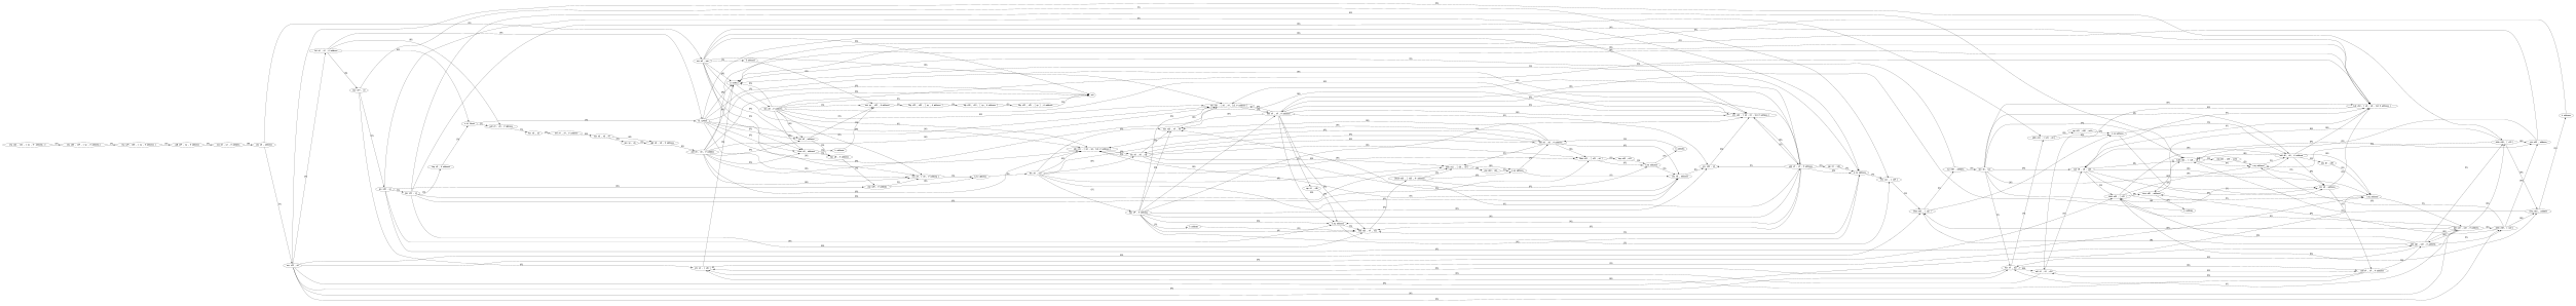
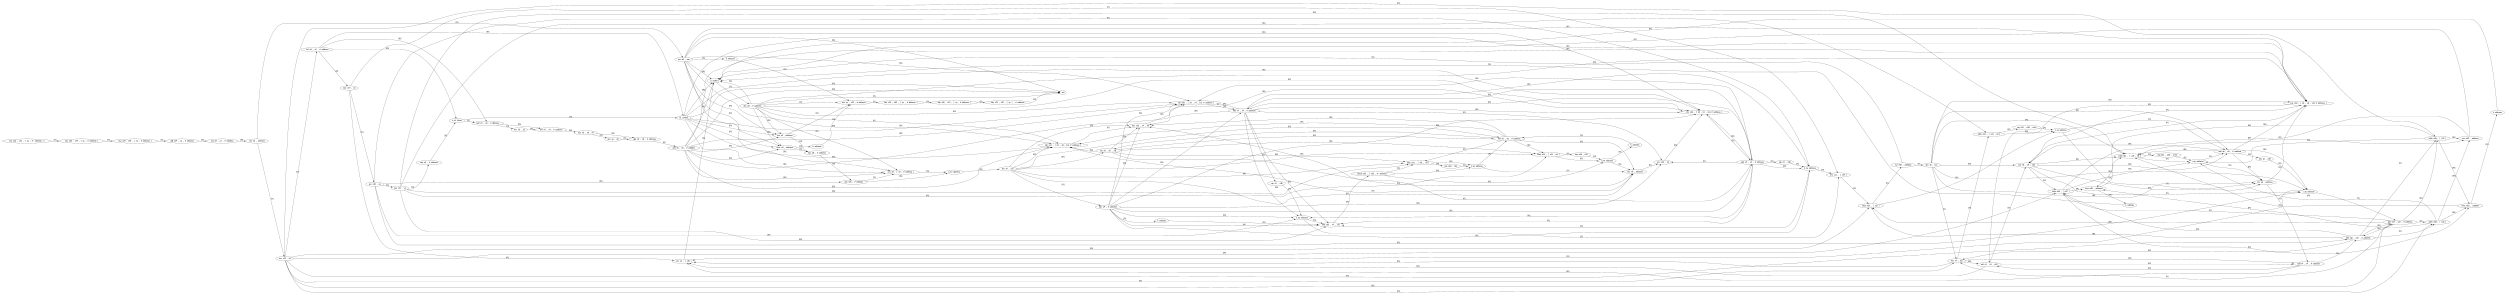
  digraph {
    fontname="IBM Plex Mono"
    rankdir=LR
    node [fontname="IBM Plex Mono"]
    edge [fontname="IBM Plex Mono"]
    n1 [label="stp x22 , x21 , [ sp , #- address ]!"]
    n2 [label="stp x20 , x19 , [ sp , # address ]"]
    n3 [label="stp x29 , x30 , [ sp , # address ]"]
    n4 [label="add x29 , sp , # address"]
    n5 [label="lsr x8 , x2 , # address"]
    n6 [label="cbz x8 , address"]
    n7 [label="mov x22 , x0"]
    n8 [label="mov w0 , wzr"]
    n9 [label="lsl x0 , x2 , # address"]
    n10 [label="ldrb w10 , [ x22 ]"]
    n11 [label="mov x9 , x22"]
    n12 [label="add x22 , x22 , # address"]
    n13 [label="add x22 , x22 , # address"]
    n14 [label="ldrb w10 , [ x22 ]"]
    n15 [label="ldrb w10 , [ x22 ]"]
    n16 [label="ldrb w10 , [ x22 ]"]
    n17 [label="b address"]
    n18 [label="cbnz x0 , address"]
    n19 [label="cbz x0 , address"]
    n20 [label=ret]
    n21 [label="str x8 , [ x0 , # address ]"]
    n22 [label="bl symbol"]
    n23 [label="ldr x10 , [ x0 , x8 , lsl # address ]"]
    n24 [label="str x10 , [ x0 , x9 , lsl # address ]"]
    n25 [label="ldr x11 , [ x0 , x8 , lsl # address ]"]
    n26 [label="str x10 , [ x0 , x9 , lsl # address ]"]
    n27 [label="mov x19 , x3"]
    n28 [label="b.hi ldurb"]
    n29 [label="bl symbol"]
    n30 [label="add x9 , x0 , # address"]
    n31 [label="cbz w10 , address"]
    n32 [label="b.ne address"]
    n33 [label="str x9 , [ x19 ]"]
    n34 [label="ldrb w11 , [ x21 , x8 ]"]
    n35 [label="add x9 , x9 , # address"]
    n36 [label="add x9 , x9 , x10"]
    n37 [label="cbnz w10 , address"]
    n38 [label="cbnz w10 , address"]
    n39 [label="cbz w10 , address"]
    n40 [label="b.eq address"]
    n41 [label="sub sp , x29 , # address"]
    n42 [label="mov w8 , # address"]
    n43 [label="b address"]
    n44 [label="b.lo address"]
    n45 [label="mov w0 , # address"]
    n46 [label="sub x8 , x8 , x10"]
    n47 [label="add x9 , x9 , # address"]
    n48 [label="sub x8 , x8 , x11"]
    n49 [label="add x9 , x9 , # address"]
    n50 [label="mov x20 , x2"]
    n51 [label="str xzr , [ x19 ]"]
    n52 [label="mov x8 , sp"]
    n53 [label="and x9 , x9 , # address"]
    n54 [label="mov x21 , x1"]
    n55 [label="cmp x20 , # address"]
    n56 [label="b.eq address"]
    n57 [label="b.eq address"]
    n58 [label="b.ne address"]
    n59 [label="cmp x0 , # address"]
    n60 [label="add x10 , x9 , x21"]
    n61 [label="ldrb w11 , [ x21 , x8 ]"]
    n62 [label="ldrb w11 , [ x21 , x8 ]"]
    n63 [label="ldrb w11 , [ x21 , x8 ]"]
    n64 [label="ldurb w10 , [ x10 , #- address ]"]
    n65 [label="cmp w11 , w10 , uxtb"]
    n66 [label="b.eq address"]
    n67 [label="cmp w10 , w11"]
    n68 [label="cmp w11 , w10 , uxtb"]
    n69 [label="b.ne address"]
    n70 [label="cmp w10 , w11"]
    n71 [label="sub x8 , x8 , x9"]
    n72 [label="ldp x29 , x30 , [ sp , # address ]"]
    n73 [label="ldp x20 , x19 , [ sp , # address ]"]
    n74 [label="mov sp , x8"]
    n75 [label="add x8 , x8 , # address"]
    n76 [label="and x0 , x8 , # address"]
    n77 [label="ldp x22 , x21 , [ sp ] , # address"]
    n78 [label="mov x8 , xzr"]
    n79 [label="mov w9 , # address"]
    n80 [label="add x8 , x8 , # address"]
    n81 [label="cbz x8 , address"]
    n82 [label="sub x10 , x9 , x8"]
    n83 [label="b address"]
    n84 [label="mov x10 , x9"]
    n85 [label="mov x8 , xzr"]
    n86 [label="cbz x8 , address"]
    n87 [label="add x8 , x8 , # address"]
    n88 [label="cmp x8 , x20"]
    n89 [label="cmp x9 , x20"]
    n90 [label="cmp x9 , x20"]
    n91 [label="b address"]
    n92 [label="b address"]
    n93 [label="b address"]
    n1 -> n2 [label=CFG]
    n2 -> n3 [label=CFG]
    n3 -> n4 [label=CFG]
    n4 -> n5 [label=CFG]
    n5 -> n6 [label=DFG]
    n6 -> n7 [label=CFG]
    n6 -> n8 [label=CFG]
    n7 -> n9 [label=CFG]
    n7 -> n10 [label=DFG]
    n7 -> n11 [label=DFG]
    n7 -> n12 [label=DFG]
    n7 -> n13 [label=DFG]
    n7 -> n14 [label=DFG]
    n7 -> n15 [label=DFG]
    n7 -> n16 [label=DFG]
    n8 -> n17 [label=CFG]
    n8 -> n18 [label=DFG]
    n8 -> n19 [label=DFG]
    n8 -> n20 [label=DFG]
    n8 -> n21 [label=DFG]
    n8 -> n22 [label=DFG]
    n8 -> n23 [label=DFG]
    n8 -> n24 [label=DFG]
    n8 -> n25 [label=DFG]
    n8 -> n26 [label=DFG]
    n9 -> n27 [label=CFG]
    n9 -> n28 [label=DFG]
    n9 -> n29 [label=DFG]
    n9 -> n30 [label=DFG]
    n10 -> n31 [label=DFG]
    n10 -> n32 [label=DFG]
    n11 -> n33 [label=DFG]
    n11 -> n34 [label=CFG]
    n11 -> n35 [label=DFG]
    n11 -> n36 [label=DFG]
    n12 -> n10 [label=DFG]
    n12 -> n11 [label=DFG]
    n12 -> n13 [label=DFG]
    n12 -> n14 [label=DFG]
    n12 -> n15 [label=DFG]
    n12 -> n16 [label=DFG]
    n13 -> n10 [label=DFG]
    n13 -> n11 [label=DFG]
    n13 -> n12 [label=DFG]
    n13 -> n14 [label=DFG]
    n13 -> n15 [label=DFG]
    n13 -> n16 [label=DFG]
    n14 -> n37 [label=DFG]
    n14 -> n38 [label=DFG]
    n14 -> n39 [label=DFG]
    n14 -> n40 [label=DFG]
    n15 -> n37 [label=DFG]
    n15 -> n38 [label=DFG]
    n15 -> n39 [label=DFG]
    n15 -> n40 [label=DFG]
    n16 -> n37 [label=DFG]
    n16 -> n38 [label=DFG]
    n16 -> n39 [label=DFG]
    n16 -> n40 [label=DFG]
    n17 -> n41 [label=CFG]
    n18 -> n42 [label=CFG]
    n18 -> n43 [label=CFG]
    n19 -> n41 [label=CFG]
    n19 -> n42 [label=CFG]
    n21 -> n44 [label=CFG]
    n22 -> n45 [label=CFG]
    n23 -> n36 [label=DFG]
    n23 -> n46 [label=DFG]
    n24 -> n47 [label=CFG]
-   n25 -> n48 [label=DFG]
+   n25 -> n82 [label=DFG]
    n26 -> n49 [label=CFG]
    n27 -> n33 [label=DFG]
    n27 -> n50 [label=CFG]
    n27 -> n51 [label=CFG]
    n28 -> n29 [label=CFG]
    n28 -> n30 [label=CFG]
    n29 -> n18 [label=DFG]
    n29 -> n19 [label=DFG]
    n29 -> n20 [label=DFG]
    n29 -> n21 [label=DFG]
    n29 -> n22 [label=DFG]
    n29 -> n23 [label=DFG]
    n29 -> n24 [label=DFG]
    n29 -> n25 [label=DFG]
    n29 -> n26 [label=DFG]
    n30 -> n52 [label=CFG]
+   n30 -> n53 [label=DFG]
    n31 -> n22 [label=CFG]
    n31 -> n85 [label=CFG]
    n32 -> n86 [label=CFG]
    n32 -> n87 [label=CFG]
    n33 -> n22 [label=CFG]
    n34 -> n32 [label=DFG]
    n34 -> n65 [label=CFG]
    n35 -> n13 [label=CFG]
    n35 -> n33 [label=DFG]
    n35 -> n36 [label=DFG]
    n36 -> n33 [label=DFG]
    n36 -> n35 [label=DFG]
    n36 -> n46 [label=CFG]
    n37 -> n62 [label=CFG]
    n37 -> n92 [label=CFG]
    n38 -> n62 [label=CFG]
    n38 -> n93 [label=CFG]
    n39 -> n22 [label=CFG]
    n39 -> n62 [label=CFG]
    n40 -> n86 [label=CFG]
    n40 -> n87 [label=CFG]
    n41 -> n72 [label=CFG]
    n42 -> n55 [label=CFG]
    n43 -> n41 [label=CFG]
    n44 -> n78 [label=CFG]
    n45 -> n18 [label=DFG]
    n45 -> n19 [label=DFG]
    n45 -> n20 [label=DFG]
    n45 -> n21 [label=DFG]
    n45 -> n22 [label=DFG]
    n45 -> n23 [label=DFG]
    n45 -> n24 [label=DFG]
    n45 -> n25 [label=DFG]
    n45 -> n26 [label=DFG]
    n45 -> n41 [label=CFG]
    n46 -> n15 [label=CFG]
    n46 -> n23 [label=DFG]
    n46 -> n56 [label=DFG]
    n46 -> n62 [label=DFG]
    n46 -> n86 [label=DFG]
    n46 -> n87 [label=DFG]
    n47 -> n24 [label=DFG]
    n47 -> n26 [label=DFG]
    n47 -> n49 [label=DFG]
    n47 -> n57 [label=DFG]
    n47 -> n58 [label=DFG]
    n47 -> n60 [label=DFG]
    n47 -> n82 [label=DFG]
    n47 -> n84 [label=DFG]
    n47 -> n89 [label=CFG]
    n48 -> n25 [label=DFG]
    n48 -> n61 [label=DFG]
    n48 -> n63 [label=DFG]
    n48 -> n80 [label=DFG]
    n48 -> n81 [label=DFG]
    n48 -> n82 [label=DFG]
    n49 -> n24 [label=DFG]
    n49 -> n26 [label=DFG]
    n49 -> n47 [label=DFG]
    n49 -> n57 [label=DFG]
    n49 -> n58 [label=DFG]
    n49 -> n60 [label=DFG]
    n49 -> n82 [label=DFG]
    n49 -> n84 [label=DFG]
    n49 -> n90 [label=CFG]
    n50 -> n54 [label=CFG]
    n50 -> n55 [label=DFG]
    n50 -> n56 [label=DFG]
    n50 -> n57 [label=DFG]
    n50 -> n58 [label=DFG]
    n51 -> n10 [label=CFG]
    n52 -> n53 [label=CFG]
    n53 -> n71 [label=DFG]
    n54 -> n34 [label=DFG]
    n54 -> n59 [label=CFG]
    n54 -> n60 [label=DFG]
    n54 -> n61 [label=DFG]
    n54 -> n62 [label=DFG]
    n54 -> n63 [label=DFG]
    n55 -> n21 [label=CFG]
    n55 -> n44 [label=DFG]
    n56 -> n12 [label=CFG]
    n56 -> n33 [label=CFG]
    n57 -> n51 [label=CFG]
    n57 -> n60 [label=CFG]
    n58 -> n51 [label=CFG]
    n58 -> n60 [label=CFG]
    n59 -> n28 [label=CFG]
    n60 -> n64 [label=DFG]
    n61 -> n66 [label=DFG]
    n61 -> n67 [label=CFG]
    n62 -> n40 [label=DFG]
    n62 -> n68 [label=CFG]
    n63 -> n69 [label=DFG]
    n63 -> n70 [label=CFG]
    n64 -> n61 [label=CFG]
    n64 -> n66 [label=DFG]
    n64 -> n69 [label=DFG]
    n65 -> n32 [label=CFG]
    n66 -> n80 [label=CFG]
    n66 -> n81 [label=CFG]
    n67 -> n66 [label=CFG]
    n68 -> n40 [label=CFG]
    n69 -> n81 [label=CFG]
    n69 -> n91 [label=CFG]
    n70 -> n69 [label=CFG]
    n71 -> n74 [label=CFG]
    n71 -> n75 [label=DFG]
    n72 -> n73 [label=CFG]
    n73 -> n77 [label=CFG]
    n74 -> n75 [label=CFG]
    n75 -> n76 [label=DFG]
    n76 -> n18 [label=DFG]
    n76 -> n19 [label=DFG]
    n76 -> n20 [label=DFG]
    n76 -> n21 [label=DFG]
    n76 -> n22 [label=DFG]
    n76 -> n23 [label=DFG]
    n76 -> n24 [label=DFG]
    n76 -> n25 [label=DFG]
    n76 -> n26 [label=DFG]
    n77 -> n20 [label=CFG]
    n78 -> n25 [label=DFG]
    n78 -> n48 [label=DFG]
    n78 -> n61 [label=DFG]
    n78 -> n63 [label=DFG]
    n78 -> n79 [label=CFG]
    n78 -> n80 [label=DFG]
    n78 -> n81 [label=DFG]
    n78 -> n82 [label=DFG]
    n79 -> n24 [label=DFG]
    n79 -> n26 [label=DFG]
    n79 -> n47 [label=DFG]
    n79 -> n49 [label=DFG]
    n79 -> n57 [label=DFG]
    n79 -> n58 [label=DFG]
    n79 -> n60 [label=DFG]
    n79 -> n82 [label=DFG]
    n79 -> n83 [label=CFG]
    n79 -> n84 [label=DFG]
    n80 -> n25 [label=DFG]
    n80 -> n48 [label=DFG]
    n80 -> n61 [label=DFG]
    n80 -> n63 [label=DFG]
    n80 -> n81 [label=DFG]
    n80 -> n82 [label=DFG]
    n81 -> n25 [label=CFG]
    n81 -> n84 [label=CFG]
    n82 -> n24 [label=DFG]
    n83 -> n60 [label=CFG]
    n84 -> n26 [label=DFG]
    n85 -> n11 [label=CFG]
    n85 -> n23 [label=DFG]
    n85 -> n46 [label=DFG]
    n85 -> n56 [label=DFG]
    n85 -> n62 [label=DFG]
    n85 -> n86 [label=DFG]
    n85 -> n87 [label=DFG]
    n86 -> n23 [label=CFG]
    n86 -> n35 [label=CFG]
    n87 -> n23 [label=DFG]
    n87 -> n46 [label=DFG]
    n87 -> n56 [label=DFG]
    n87 -> n62 [label=DFG]
    n87 -> n86 [label=DFG]
    n87 -> n88 [label=CFG]
    n88 -> n56 [label=CFG]
    n89 -> n57 [label=CFG]
    n90 -> n58 [label=CFG]
    n91 -> n80 [label=CFG]
    n92 -> n22 [label=CFG]
    n93 -> n22 [label=CFG]
  }
